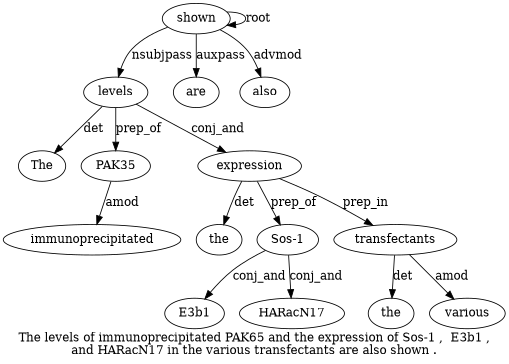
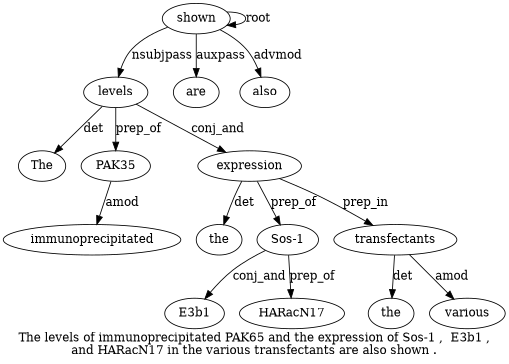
  digraph {
    label="The levels of immunoprecipitated PAK65 and the expression of Sos-1 ,  E3b1 ,\nand HARacN17 in the various transfectants are also shown ."
    node [fillcolor=white style=filled]
    n1 [label=levels]
    n2 [label=The]
    n3 [label=PAK35]
    n4 [label=expression]
    n5 [label=immunoprecipitated]
    n6 [label=the]
    n7 [label="Sos-1"]
    n8 [label=transfectants]
    n9 [label=shown]
    n10 [label=are]
    n11 [label=also]
    n12 [label=E3b1]
    n13 [label=HARacN17]
    n14 [label=the]
    n15 [label=various]
    n1 -> n2 [label=det]
    n1 -> n3 [label=prep_of]
    n1 -> n4 [label=conj_and]
    n3 -> n5 [label=amod]
    n4 -> n6 [label=det]
    n4 -> n7 [label=prep_of]
    n4 -> n8 [label=prep_in]
    n7 -> n12 [label=conj_and]
-   n7 -> n13 [label=conj_and]
+   n7 -> n13 [label=prep_of]
    n8 -> n14 [label=det]
    n8 -> n15 [label=amod]
    n9 -> n1 [label=nsubjpass]
    n9 -> n9 [label=root]
    n9 -> n10 [label=auxpass]
    n9 -> n11 [label=advmod]
  }
